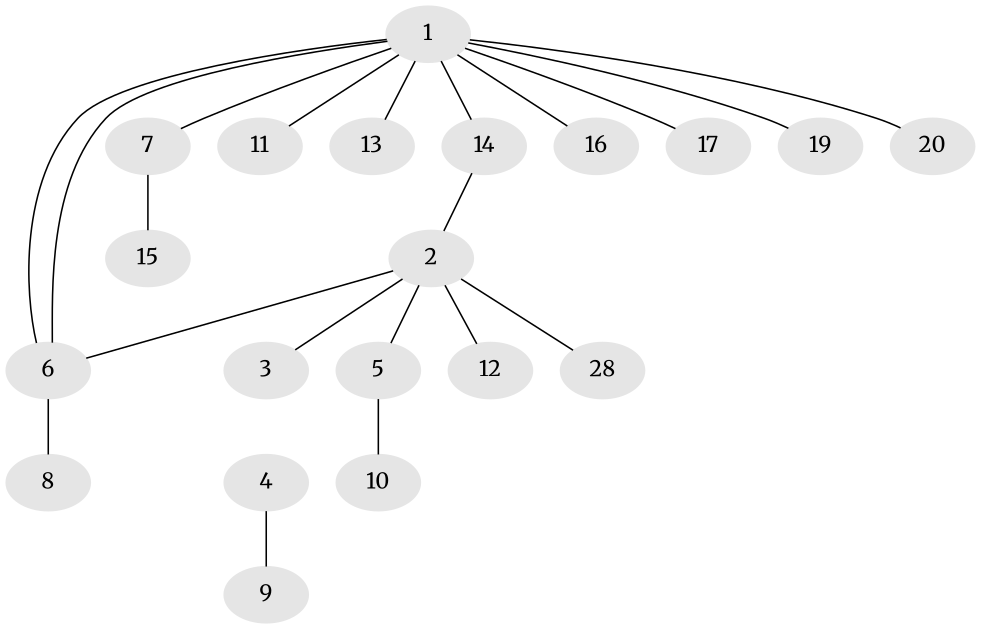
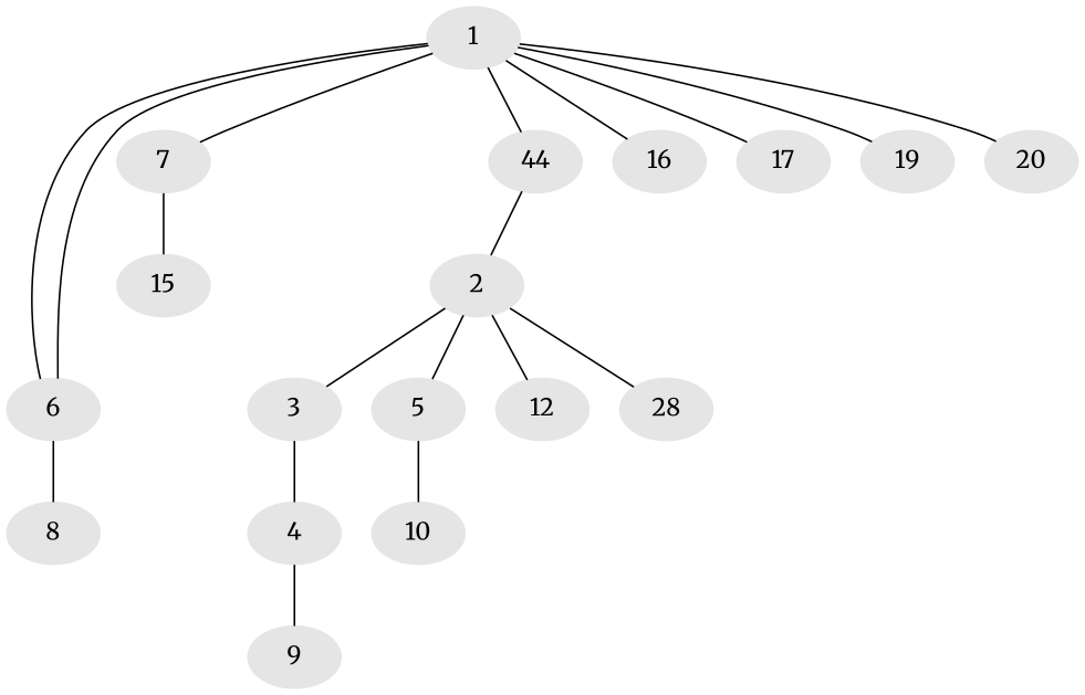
  graph {
    fontname=Merriweather
    node [color=gray90 fontname=Merriweather style=filled]
    edge [fontname=Merriweather]
    1
    6
    7
-   11
-   13
-   14
+   14 [label=44]
    16
    17
    19
    20
    2
    3
    5
    12
    n15 [label=28]
    8
    15
    4
    10
    9
    1 -- 6
    1 -- 6
    1 -- 7
-   1 -- 11
-   1 -- 13
    1 -- 14
    1 -- 16
    1 -- 17
    1 -- 19
    1 -- 20
    6 -- 8
    7 -- 15
    14 -- 2
-   2 -- 6
    2 -- 3
    2 -- 5
    2 -- 12
    2 -- n15
+   3 -- 4
    5 -- 10
    4 -- 9
  }
